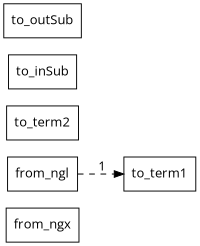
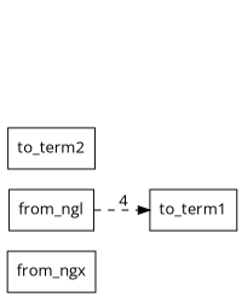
  digraph {
    rankdir=LR
    fontname="Open Sans"
    node [fillcolor=white shape=box style=filled fontname="Open Sans"]
    n1 [label=<from_ngx>]
    n2 [label=<from_ngl>]
    n3 [label=<to_term1>]
    n4 [label=<to_term2>]
-   n5 [label=<to_inSub>]
-   n6 [label=<to_outSub>]
-   n2 -> n3 [label=1 color=black style=dashed fontname="Open Sans"]
+   n2 -> n3 [label=4 color=black style=dashed fontname="Open Sans"]
  }
